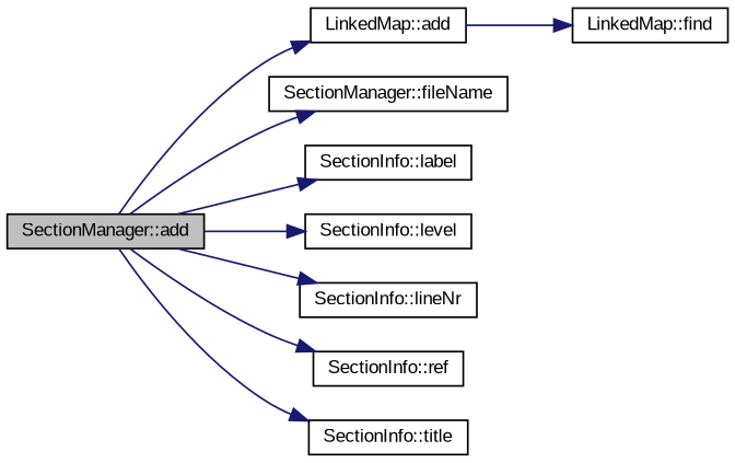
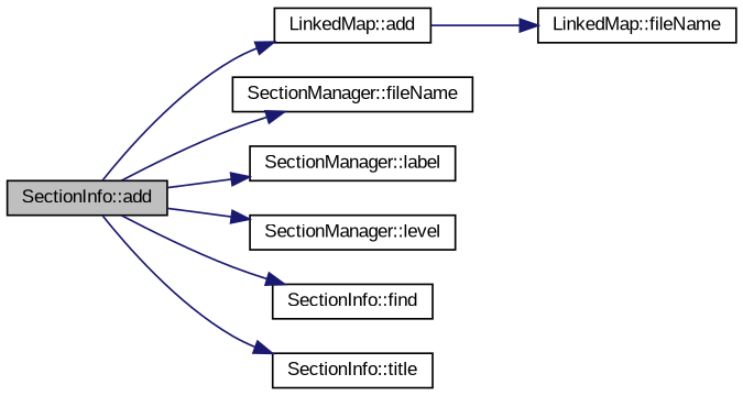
  digraph {
    fontname="Liberation Sans"
    rankdir=LR
    node [color=black fillcolor=white fontname="Liberation Sans" fontsize=10 shape=record style=filled]
    edge [color=midnightblue fontname="Liberation Sans" fontsize=10 labelfontname=Helvetica labelfontsize=10 style=solid]
-   n1 [fillcolor=grey75 fontcolor=black height=0.2 label="SectionManager::add" width=0.4]
+   n1 [fillcolor=grey75 fontcolor=black height=0.2 label="SectionInfo::add" width=0.4]
    n2 [height=0.2 label="LinkedMap::add" width=0.4]
    n3 [height=0.2 label="SectionManager::fileName" width=0.4]
-   n4 [height=0.2 label="SectionInfo::label" width=0.4]
-   n5 [height=0.2 label="SectionInfo::level" width=0.4]
-   n6 [height=0.2 label="SectionInfo::lineNr" width=0.4]
-   n7 [height=0.2 label="SectionInfo::ref" width=0.4]
+   n4 [height=0.2 label="SectionManager::label" width=0.4]
+   n5 [height=0.2 label="SectionManager::level" width=0.4]
+   n7 [height=0.2 label="SectionInfo::find" width=0.4]
    n8 [height=0.2 label="SectionInfo::title" width=0.4]
-   n9 [height=0.2 label="LinkedMap::find" width=0.4]
+   n9 [height=0.2 label="LinkedMap::fileName" width=0.4]
    n1 -> n2
    n1 -> n3
    n1 -> n4
    n1 -> n5
-   n1 -> n6
    n1 -> n7
    n1 -> n8
    n2 -> n9
  }
